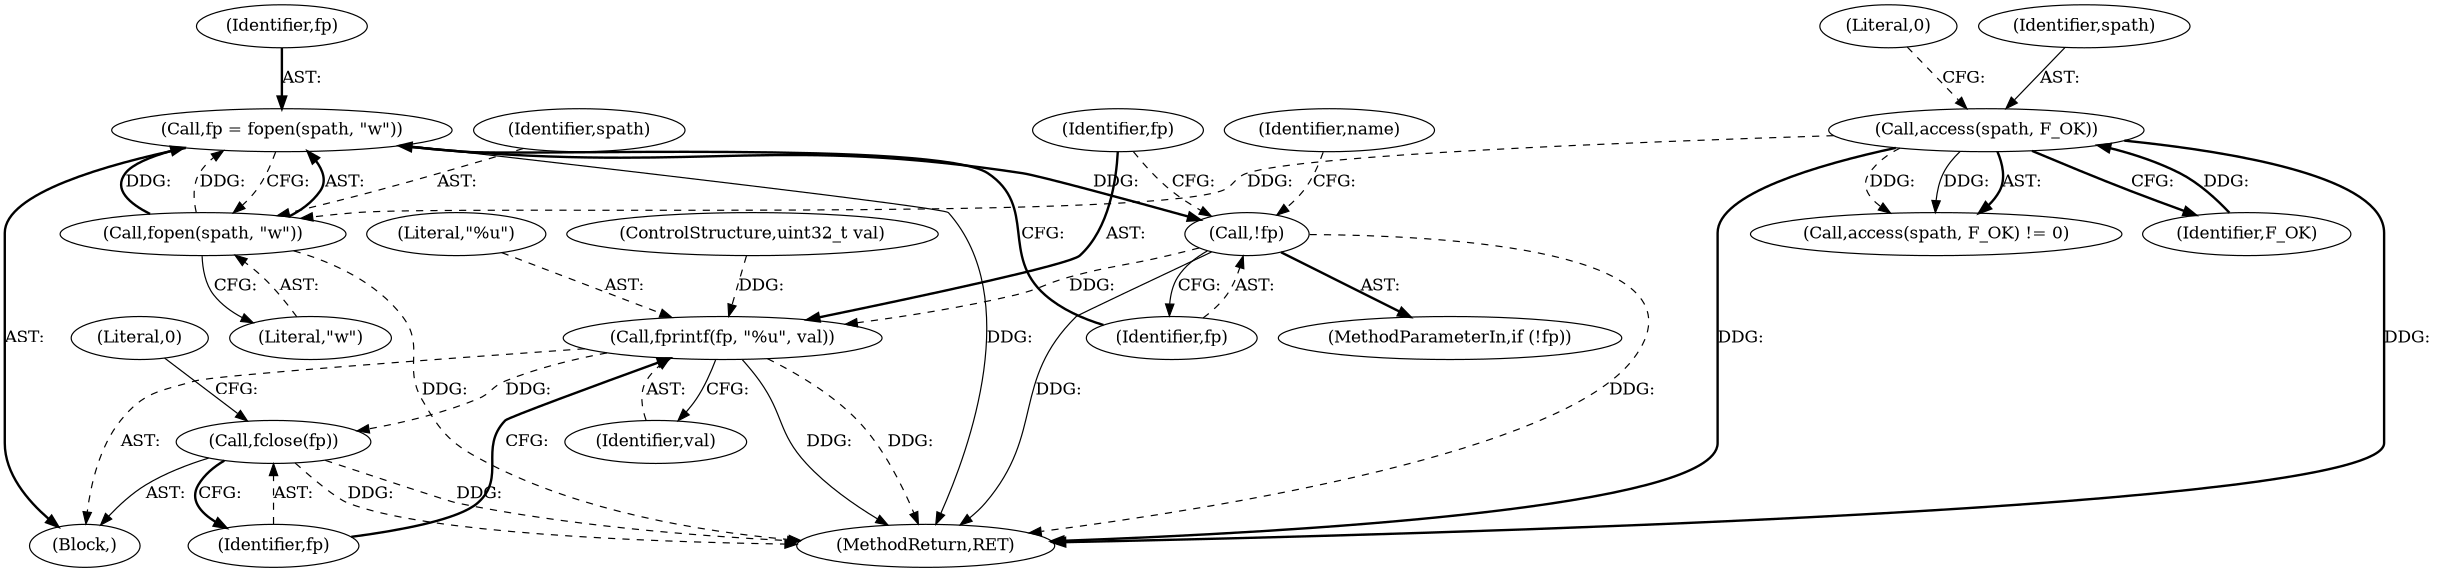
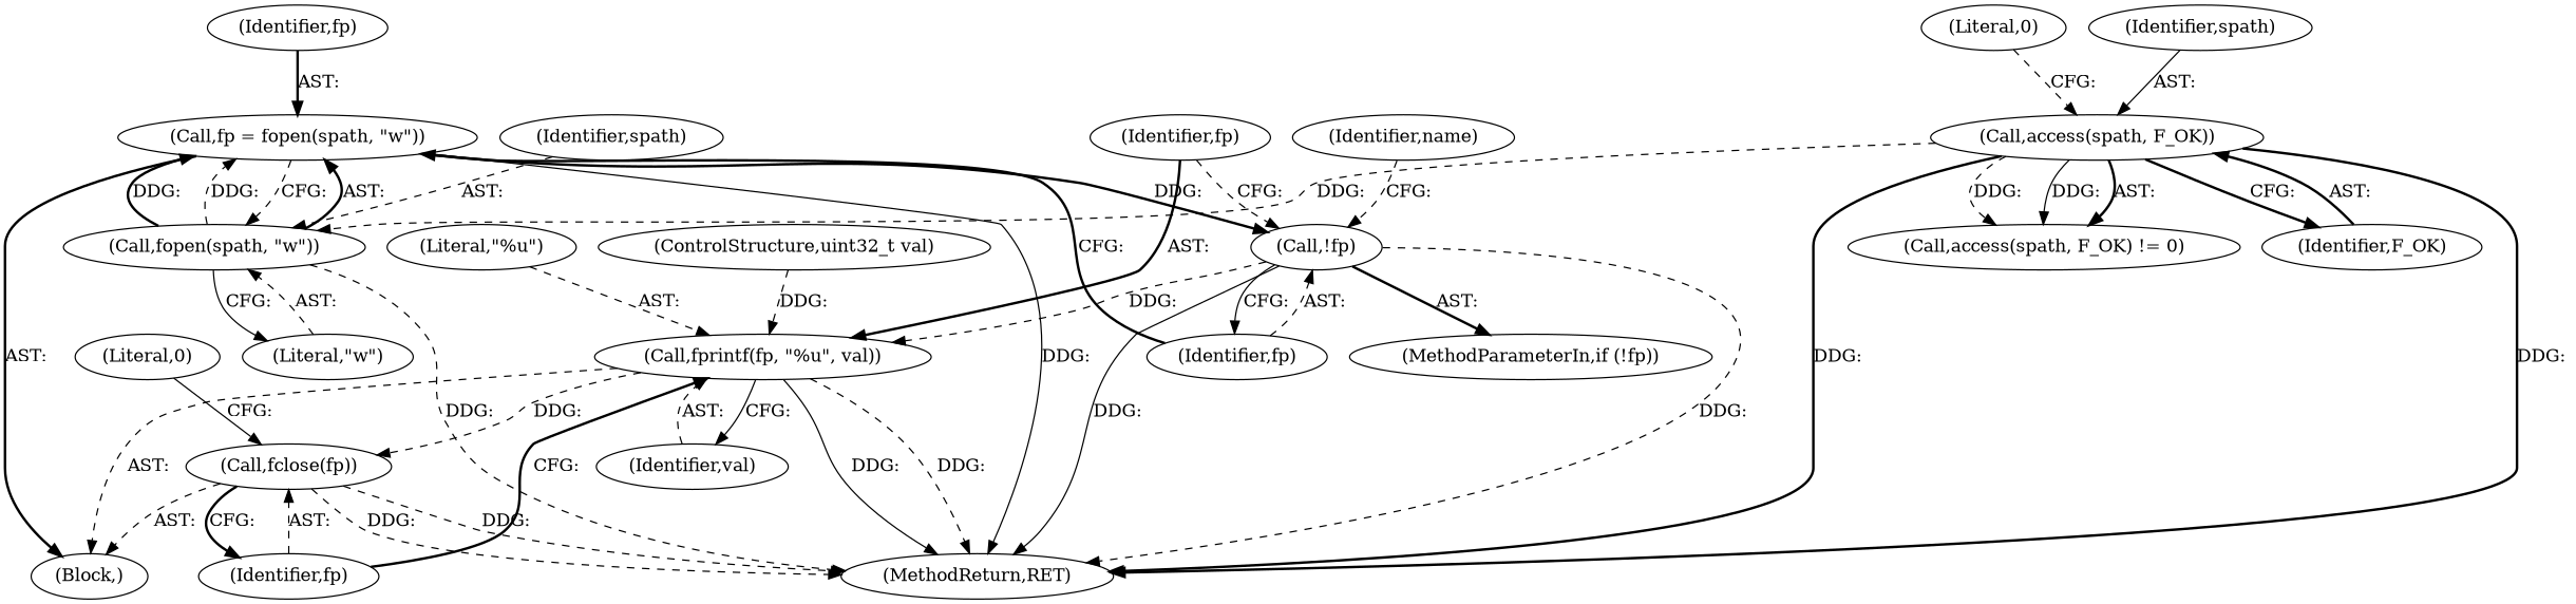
  digraph {
    edge [style=dashed]
    n1 [label="(Call,fp = fopen(spath, \"w\"))"]
    n2 [label="(Call,fopen(spath, \"w\"))"]
    n3 [label="(Call,!fp)"]
    n4 [label="(MethodReturn,RET)"]
    n5 [label="(Block,)"]
    n6 [label="(Literal,\"w\")"]
    n7 [label="(Call,fprintf(fp, \"%u\", val))"]
    n8 [label="(Identifier,fp)"]
    n9 [label="(MethodParameterIn,if (!fp))"]
    n10 [label="(Call,access(spath, F_OK))"]
    n11 [label="(Identifier,F_OK)"]
    n12 [label="(Call,access(spath, F_OK) != 0)"]
    n13 [label="(Call,fclose(fp))"]
    n14 [label="(Identifier,val)"]
    n15 [label="(Identifier,fp)"]
    n16 [label="(ControlStructure,uint32_t val)"]
    n17 [label="(Literal,\"%u\")"]
    n18 [label="(Identifier,fp)"]
    n19 [label="(Identifier,fp)"]
    n20 [label="(Identifier,spath)"]
    n21 [label="(Literal,0)"]
    n22 [label="(Literal,0)"]
    n23 [label="(Identifier,spath)"]
    n24 [label="(Identifier,name)"]
    n1 -> n2 [label="CFG: "]
    n1 -> n3 [label="DDG: " style=bold]
    n1 -> n4 [label="DDG: " style=solid]
    n1 -> n5 [label="AST: " style=bold]
    n2 -> n1 [label="AST: " style=bold]
    n2 -> n1 [label="DDG: " style=bold]
    n2 -> n1 [label="DDG: "]
    n2 -> n4 [label="DDG: "]
    n2 -> n6 [label="CFG: " style=solid]
    n3 -> n4 [label="DDG: " style=solid]
    n3 -> n4 [label="DDG: "]
    n3 -> n7 [label="DDG: "]
    n3 -> n8 [label="CFG: " style=solid]
    n3 -> n9 [label="AST: " style=bold]
    n6 -> n2 [label="AST: "]
    n7 -> n4 [label="DDG: " style=solid]
    n7 -> n4 [label="DDG: "]
    n7 -> n5 [label="AST: "]
    n7 -> n13 [label="DDG: "]
    n7 -> n14 [label="CFG: " style=solid]
    n8 -> n1 [label="CFG: " style=bold]
    n8 -> n3 [label="AST: "]
    n10 -> n2 [label="DDG: "]
    n10 -> n4 [label="DDG: " style=bold]
    n10 -> n4 [label="DDG: " style=bold]
    n10 -> n11 [label="CFG: " style=bold]
    n10 -> n12 [label="AST: " style=bold]
    n10 -> n12 [label="DDG: "]
    n10 -> n12 [label="DDG: " style=solid]
-   n11 -> n10 [label="DDG: " style=bold]
+   n11 -> n10 [label="AST: " style=bold]
    n13 -> n4 [label="DDG: "]
    n13 -> n4 [label="DDG: "]
-   n13 -> n5 [label="AST: " style=solid]
+   n13 -> n5 [label="AST: "]
    n13 -> n15 [label="CFG: " style=bold]
    n14 -> n7 [label="AST: "]
    n15 -> n7 [label="CFG: " style=bold]
    n15 -> n13 [label="AST: "]
    n16 -> n7 [label="DDG: "]
    n17 -> n7 [label="AST: "]
    n18 -> n1 [label="AST: " style=bold]
    n19 -> n3 [label="CFG: "]
    n19 -> n7 [label="AST: " style=bold]
    n20 -> n10 [label="AST: " style=solid]
    n21 -> n13 [label="CFG: " style=solid]
    n22 -> n10 [label="CFG: "]
    n23 -> n2 [label="AST: "]
    n24 -> n3 [label="CFG: "]
  }
